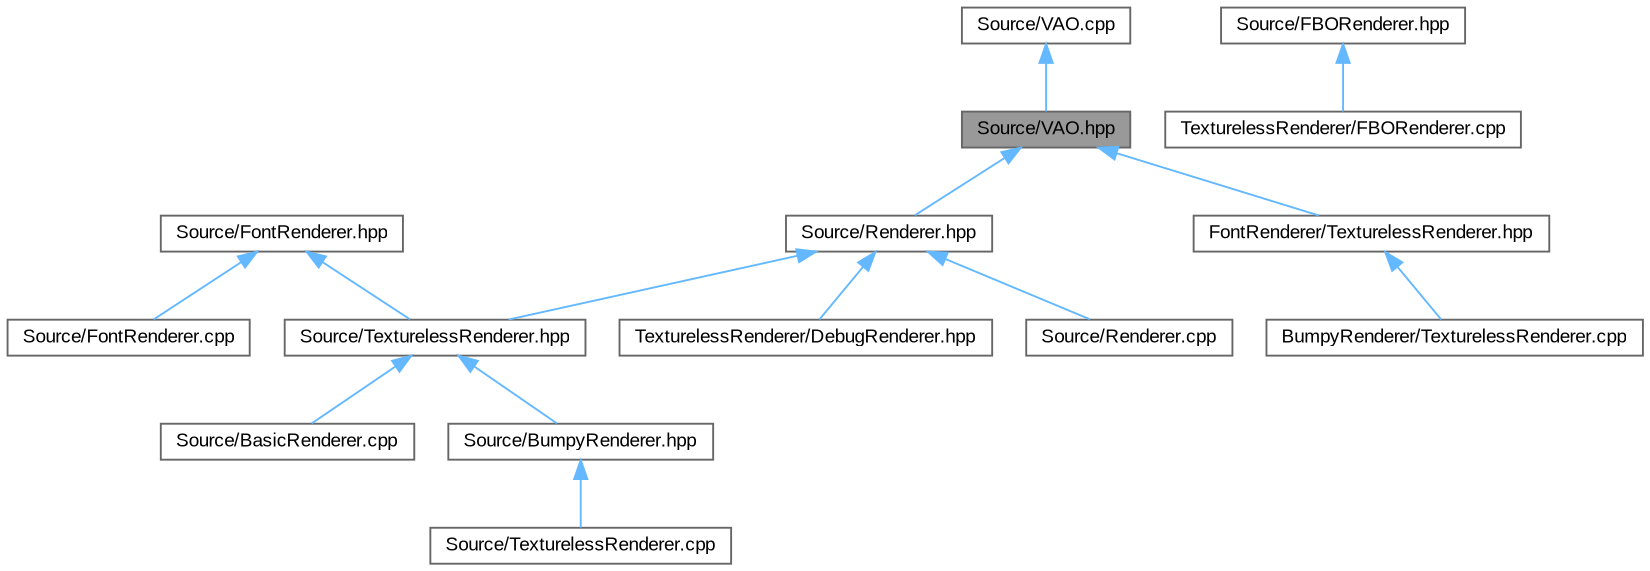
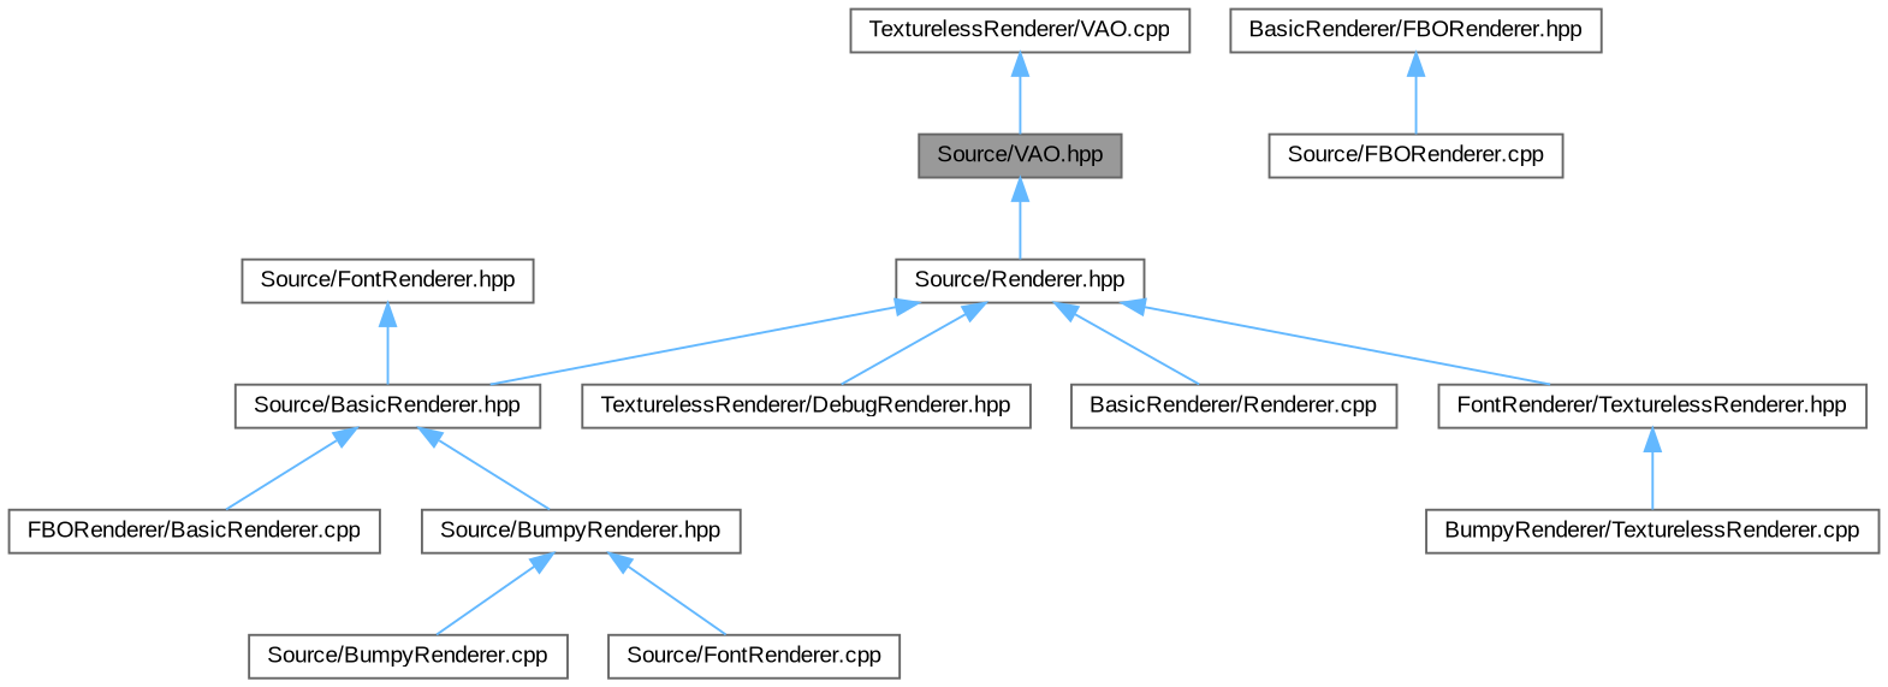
  digraph {
    fontname="Liberation Sans"
    node [color=grey40 fillcolor=white fontname="Liberation Sans" fontsize=10 shape=box style=filled]
    edge [color=steelblue1 dir=back fontname="Liberation Sans" fontsize=10 labelfontname=Helvetica labelfontsize=10 style=solid]
    n1 [color=gray40 fillcolor=grey60 fontcolor=black height=0.2 label="Source/VAO.hpp" width=0.4]
    n2 [height=0.2 label="Source/Renderer.hpp" width=0.4]
-   n3 [height=0.2 label="Source/TexturelessRenderer.hpp" width=0.4]
+   n3 [height=0.2 label="Source/BasicRenderer.hpp" width=0.4]
    n4 [height=0.2 label="TexturelessRenderer/DebugRenderer.hpp" width=0.4]
-   n5 [height=0.2 label="Source/Renderer.cpp" width=0.4]
+   n5 [height=0.2 label="BasicRenderer/Renderer.cpp" width=0.4]
    n6 [height=0.2 label="FontRenderer/TexturelessRenderer.hpp" width=0.4]
-   n7 [height=0.2 label="Source/VAO.cpp" width=0.4]
-   n8 [height=0.2 label="Source/BasicRenderer.cpp" width=0.4]
+   n7 [height=0.2 label="TexturelessRenderer/VAO.cpp" width=0.4]
+   n8 [height=0.2 label="FBORenderer/BasicRenderer.cpp" width=0.4]
    n9 [height=0.2 label="Source/BumpyRenderer.hpp" width=0.4]
-   n10 [height=0.2 label="Source/FBORenderer.hpp" width=0.4]
-   n11 [height=0.2 label="TexturelessRenderer/FBORenderer.cpp" width=0.4]
+   n10 [height=0.2 label="BasicRenderer/FBORenderer.hpp" width=0.4]
+   n11 [height=0.2 label="Source/FBORenderer.cpp" width=0.4]
    n12 [height=0.2 label="BumpyRenderer/TexturelessRenderer.cpp" width=0.4]
-   n13 [height=0.2 label="Source/TexturelessRenderer.cpp" width=0.4]
+   n13 [height=0.2 label="Source/BumpyRenderer.cpp" width=0.4]
    n14 [height=0.2 label="Source/FontRenderer.hpp" width=0.4]
    n15 [height=0.2 label="Source/FontRenderer.cpp" width=0.4]
    n1 -> n2
    n2 -> n3
    n2 -> n4
    n2 -> n5
-   n1 -> n6
+   n2 -> n6
    n3 -> n8
    n3 -> n9
    n6 -> n12
    n7 -> n1
    n9 -> n13
    n10 -> n11
    n14 -> n3
-   n14 -> n15
+   n9 -> n15
  }
